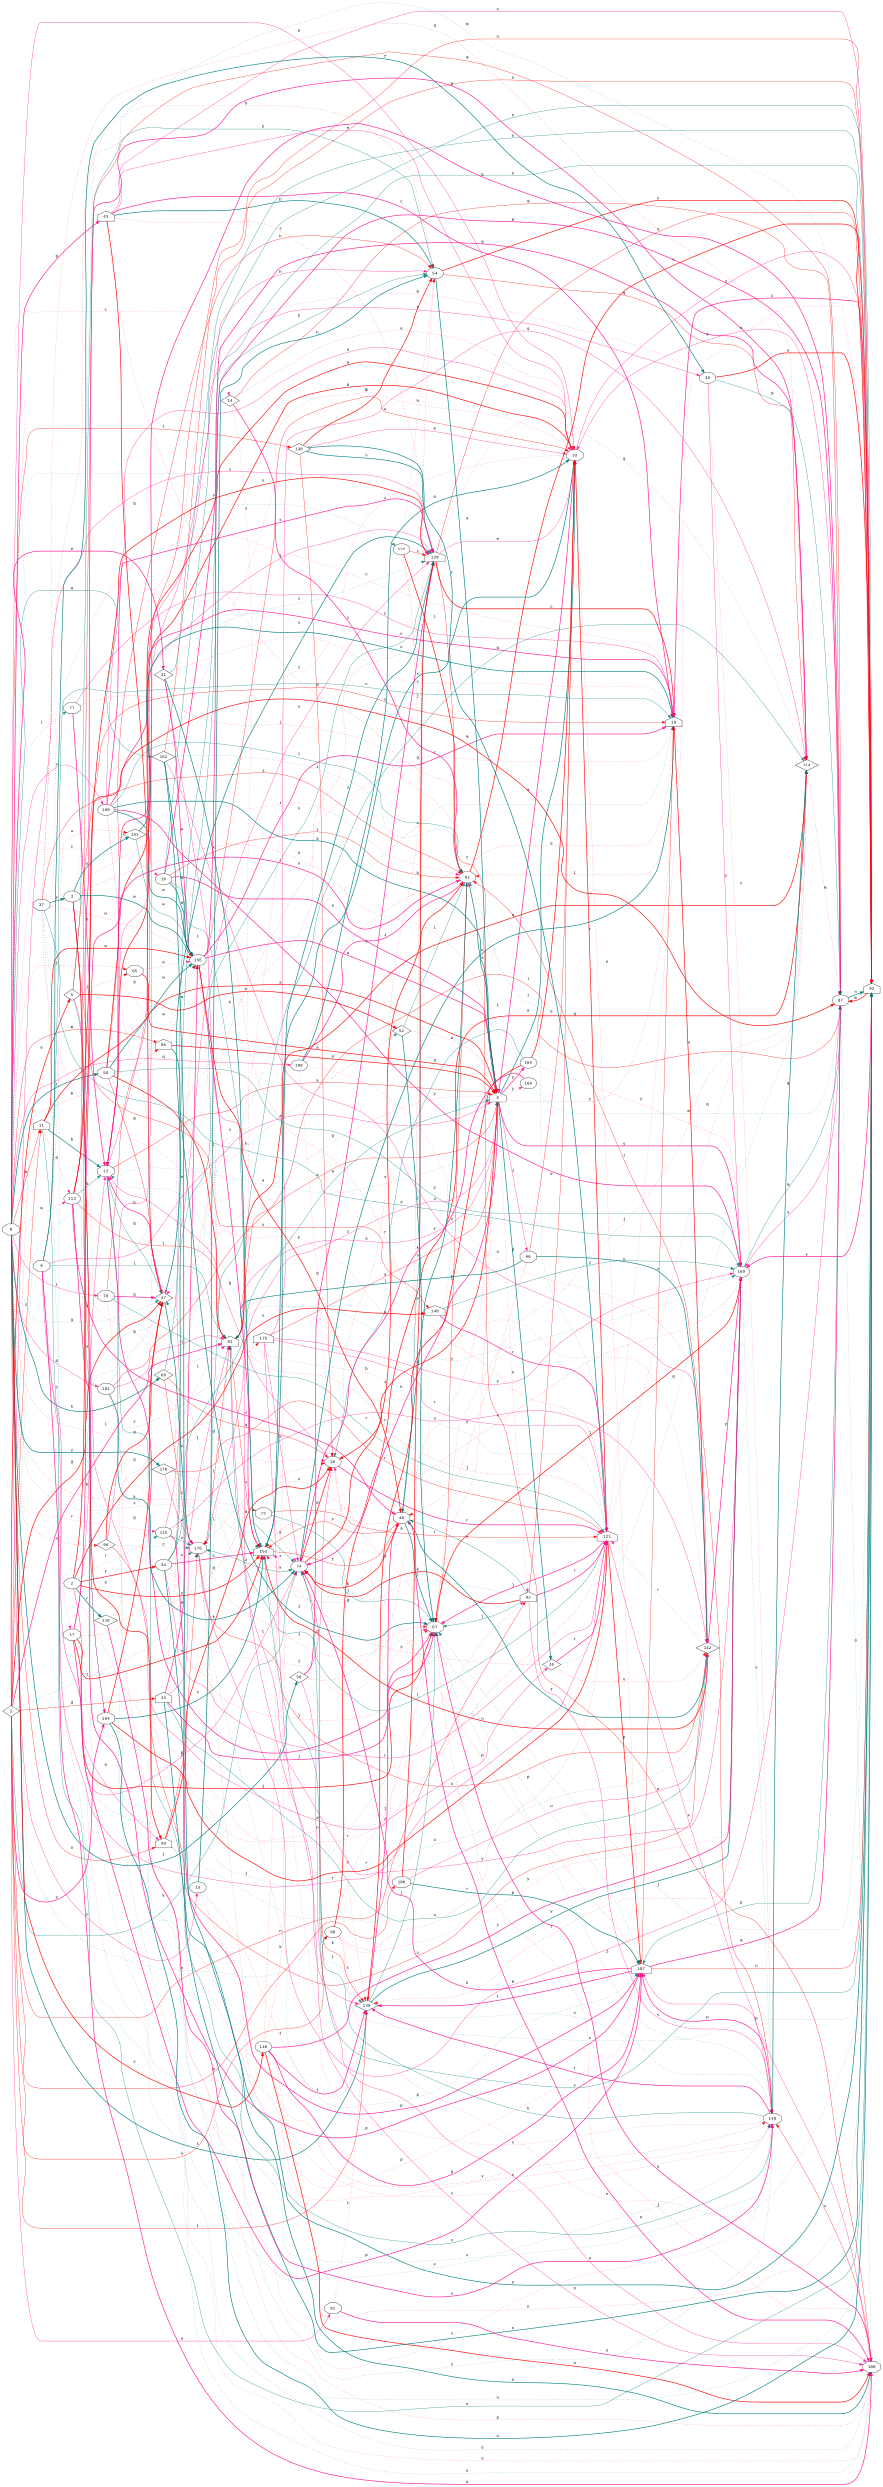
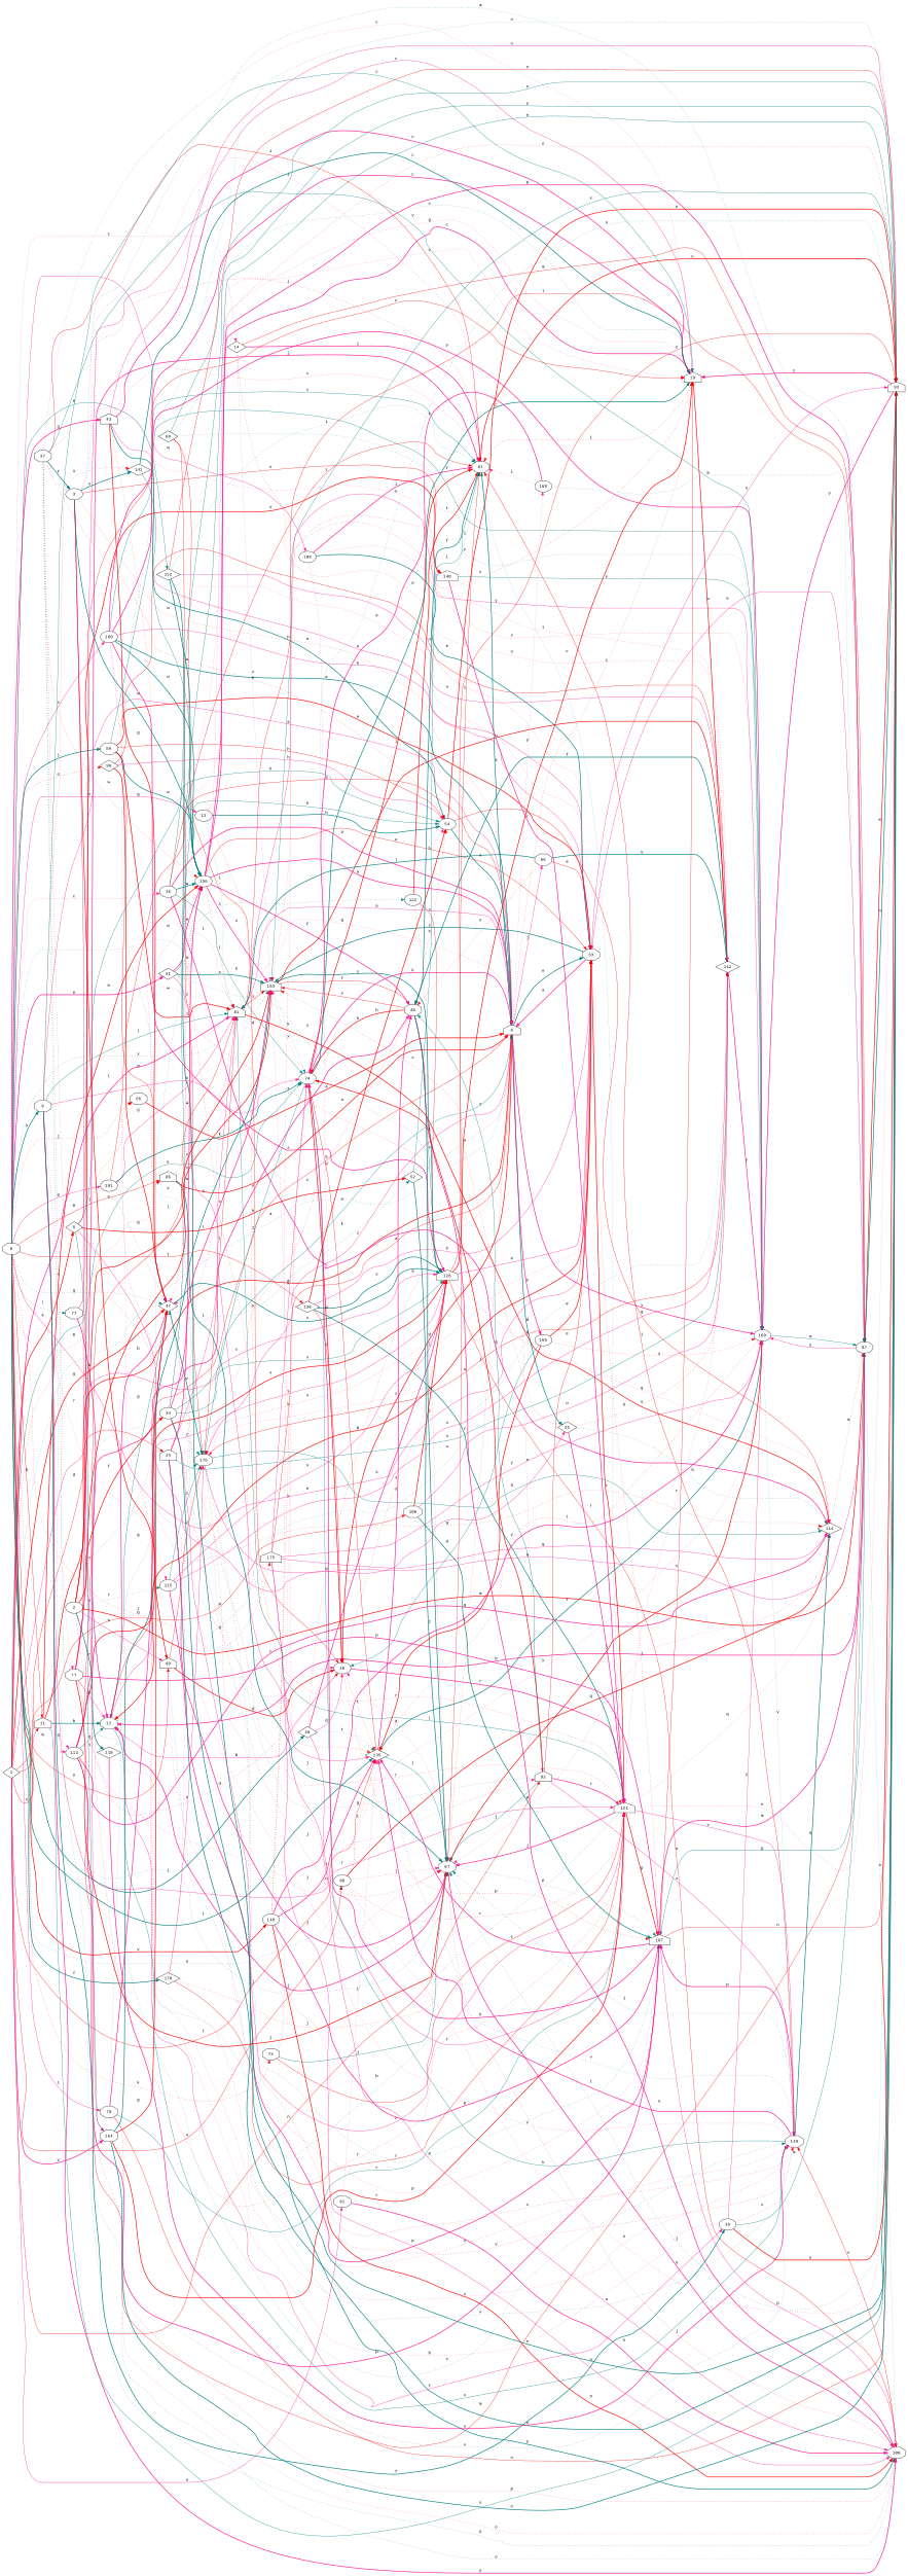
  strict digraph {
    fontname="Liberation Mono"
    rankdir=LR
    node [fontname="Liberation Mono" shape=ellipse]
    edge [color=deeppink fontname="Liberation Mono" style=bold]
    0 [shape=octagon]
    11 [shape=house]
    13
    14 [shape=diamond]
    16
    31 [shape=diamond]
    33 [shape=octagon]
    43 [shape=house]
    47 [shape=diamond]
    59 [shape=diamond]
    65 [shape=octagon]
    68 [shape=diamond]
    73 [shape=octagon]
    n14 [label=56 shape=octagon]
    77 [shape=octagon]
    78 [shape=octagon]
    86 [shape=house]
    90
    96 [shape=diamond]
    99 [shape=house]
    101
    108
    113
    115
    122
    130 [shape=diamond]
    135 [shape=diamond]
    148
    152 [shape=diamond]
    160
    163 [shape=house]
    170 [shape=diamond]
    175 [shape=house]
    6 [shape=house]
    156
    12 [shape=octagon]
    93 [shape=house]
    81 [shape=house]
    54
    87
    61 [shape=octagon]
    74
    121 [shape=house]
    114 [shape=diamond]
    128 [shape=house]
    19 [shape=house]
    176 [shape=octagon]
    100 [shape=octagon]
    26
    169
    67 [shape=octagon]
    142 [shape=diamond]
    149 [shape=octagon]
    107 [shape=house]
    40 [shape=octagon]
    1 [shape=diamond]
    5 [shape=diamond]
    24 [shape=house]
    91 [shape=octagon]
    92 [shape=house]
    106 [shape=octagon]
    164 [shape=octagon]
    52 [shape=diamond]
    25 [shape=diamond]
    66 [shape=octagon]
    165
    168
    17 [shape=octagon]
    2
    34
    118 [shape=diamond]
    140 [shape=house]
    3
    141 [shape=diamond]
    37 [shape=octagon]
    n76 [label=9 shape=octagon]
    39
    0 -> 11 [color=red label=b style=solid]
    0 -> 13 [label=c style=solid]
    0 -> 14 [label=c style=dotted]
    0 -> 16 [label=c style=dotted]
    0 -> 31 [label=e]
    0 -> 33 [label=e style=solid]
    0 -> 43 [label=g]
    0 -> 47 [color=teal label=g style=dotted]
    0 -> 59 [color=teal label=i]
    0 -> 65 [color=red label=j style=dotted]
-   0 -> 68 [color=teal label=k]
+   0 -> n76 [color=teal label=k]
    0 -> 73 [color=red label=k style=dotted]
    0 -> n14 [color=teal label=l]
    0 -> 77 [color=teal label=l style=dotted]
    0 -> 78 [label=l style=solid]
    0 -> 86 [color=red label=m style=solid]
    0 -> 90 [color=teal label=n style=dotted]
    0 -> 96 [color=red label=o style=dotted]
    0 -> 99 [color=red label=o style=solid]
    0 -> 101 [label=p style=solid]
    0 -> 108 [label=q style=solid]
    0 -> 113 [label=q style=dotted]
    0 -> 115 [label=r style=dotted]
    0 -> 122 [color=teal label=s style=dotted]
    0 -> 130 [color=red label=t style=solid]
    0 -> 135 [color=teal label=t]
    0 -> 148 [color=red label=v]
    0 -> 152 [color=teal label=w style=solid]
    0 -> 160 [label=x style=solid]
    0 -> 163 [color=teal label=x style=dotted]
    0 -> 170 [color=teal label=z]
    0 -> 175 [color=red label=z style=dotted]
    11 -> 113 [label=q style=dotted]
    11 -> 6 [color=red label=a]
    11 -> 156 [color=red label=w]
    11 -> 12 [color=teal label=b]
    11 -> 93 [color=teal label=n style=solid]
    13 -> 135 [color=red label=t style=dotted]
    13 -> 93 [color=red label=n style=dotted]
    13 -> 81 [color=teal label=l style=dotted]
    13 -> 54 [color=teal label=h]
    14 -> 33 [color=red label=e style=dotted]
    14 -> 163 [label=x style=dotted]
    14 -> 87 [color=red label=m style=solid]
    14 -> 61 [label=i]
    16 -> 6 [label=a]
    16 -> 156 [color=teal label=w]
    16 -> 93 [color=teal label=n style=solid]
    16 -> 81 [label=l style=dotted]
    16 -> 61 [color=red label=i style=solid]
    16 -> 74 [color=teal label=k style=solid]
    16 -> 121 [color=red label=r style=dotted]
    16 -> 114 [label=q]
    31 -> 135 [label=t style=solid]
    31 -> 163 [color=teal label=x]
    31 -> 156 [label=w]
    31 -> 93 [color=teal label=n style=solid]
    31 -> 128 [color=teal label=s style=dotted]
    31 -> 19 [label=c style=dotted]
    33 -> 163 [color=teal label=x]
    33 -> 6 [label=a]
    33 -> 12 [color=red label=b]
    33 -> 93 [label=n style=solid]
    33 -> 121 [color=red label=r]
    33 -> 176 [label=z style=dotted]
    43 -> 33 [label=e style=solid]
    43 -> 47 [color=red label=g]
    43 -> 93 [label=n style=solid]
    43 -> 54 [color=teal label=h]
    43 -> 61 [color=red label=i style=dotted]
    43 -> 128 [color=red label=s style=dotted]
    43 -> 19 [label=c]
    47 -> 12 [label=b]
    47 -> 121 [color=red label=r style=dotted]
    47 -> 128 [color=teal label=s]
    47 -> 176 [color=teal label=z]
    59 -> 135 [color=teal label=t style=dotted]
    59 -> 6 [color=red label=a style=dotted]
    59 -> 128 [label=s]
    59 -> 100 [label=o style=solid]
    59 -> 26 [label=d style=solid]
    65 -> 6 [color=red label=a]
    65 -> 156 [label=w style=dotted]
    68 -> 93 [color=teal label=n style=solid]
    68 -> 19 [color=teal label=c style=dotted]
    68 -> 176 [color=red label=z style=solid]
    68 -> 26 [color=red label=d style=solid]
    68 -> 169 [color=teal label=y style=dotted]
    73 -> 74 [label=k style=dotted]
    73 -> 121 [color=red label=r style=solid]
    73 -> 67 [color=teal label=j style=solid]
    n14 -> 33 [color=red label=e]
    n14 -> 47 [color=red label=g style=solid]
    n14 -> 156 [color=teal label=w]
    n14 -> 81 [color=red label=l]
    n14 -> 54 [color=red label=h style=solid]
    n14 -> 169 [color=teal label=y style=solid]
    77 -> 12 [label=b]
    77 -> 61 [color=red label=i style=dotted]
    77 -> 19 [label=c style=solid]
    77 -> 26 [label=d style=dotted]
    78 -> 47 [label=g]
    78 -> 156 [color=teal label=w style=dotted]
    78 -> 93 [color=red label=n style=solid]
    78 -> 121 [color=teal label=r style=solid]
    78 -> 100 [color=red label=p style=dotted]
    86 -> 6 [color=red label=a]
    86 -> 156 [color=red label=w style=dotted]
    86 -> 67 [color=teal label=j]
    90 -> 135 [color=red label=t style=dotted]
    90 -> 93 [label=n style=dotted]
    90 -> 121 [color=red label=r style=dotted]
    90 -> 114 [color=red label=q]
    90 -> 169 [label=y style=dotted]
    90 -> 67 [label=j style=dotted]
    96 -> 47 [color=red label=g]
    96 -> 93 [color=teal label=n style=dotted]
    96 -> 54 [label=h style=solid]
    96 -> 176 [color=teal label=z style=dotted]
    96 -> 142 [color=red label=u style=solid]
    99 -> 176 [color=red label=z style=solid]
    99 -> 26 [color=red label=d]
    99 -> 142 [color=teal label=u style=dotted]
    99 -> 149 [color=teal label=v style=dotted]
    99 -> 107 [label=p style=dotted]
    101 -> 47 [color=teal label=g style=dotted]
    101 -> 6 [color=red label=a style=solid]
    101 -> 81 [label=l style=solid]
    101 -> 74 [color=teal label=k]
    101 -> 149 [label=v style=dotted]
    108 -> 33 [color=teal label=e]
    108 -> 61 [label=i]
    108 -> 26 [label=d style=dotted]
    108 -> 142 [label=u style=dotted]
    113 -> 12 [color=teal label=b style=solid]
    113 -> 81 [color=red label=l style=solid]
    113 -> 87 [color=red label=m style=solid]
    113 -> 114 [label=q]
    113 -> 128 [color=red label=s]
    113 -> 100 [color=teal label=o style=dotted]
    113 -> 107 [label=p]
    113 -> 40 [label=f]
    115 -> 128 [label=s style=solid]
    115 -> 176 [color=teal label=z style=solid]
    115 -> 67 [label=j style=dotted]
    115 -> 142 [label=u style=solid]
    115 -> 107 [label=p]
    122 -> 54 [label=h style=dotted]
    122 -> 61 [color=red label=i]
    122 -> 128 [color=red label=s style=solid]
    122 -> 67 [color=red label=j style=dotted]
    130 -> 33 [label=e style=solid]
    130 -> 54 [color=red label=h]
    130 -> 121 [color=teal label=r]
    130 -> 128 [color=teal label=s]
    130 -> 26 [color=red label=d style=solid]
    135 -> 74 [color=red label=k style=solid]
    135 -> 169 [color=teal label=y]
    135 -> 67 [color=teal label=j style=solid]
    135 -> 149 [color=teal label=v style=dotted]
    135 -> 40 [label=f]
    148 -> 135 [label=t]
    148 -> 74 [color=red label=k style=dotted]
    148 -> 19 [color=red label=c style=dotted]
    148 -> 100 [color=red label=o]
    148 -> 169 [label=y]
    148 -> 149 [color=red label=v style=dotted]
    148 -> 107 [label=p]
    152 -> 33 [label=e style=dotted]
    152 -> 156 [color=teal label=w]
    152 -> 93 [color=red label=n style=solid]
    152 -> 61 [color=teal label=i style=dotted]
    152 -> 100 [color=teal label=o]
    152 -> 142 [label=u style=solid]
    160 -> 33 [label=e style=solid]
    160 -> 47 [label=g style=dotted]
    160 -> 6 [color=teal label=a]
    160 -> 156 [color=teal label=w]
    160 -> 61 [color=teal label=i style=solid]
    160 -> 128 [label=s]
    160 -> 19 [label=c]
    160 -> 169 [label=y]
    160 -> 149 [label=v style=dotted]
    163 -> 74 [color=teal label=k style=dotted]
    163 -> 128 [color=teal label=s]
    163 -> 142 [color=red label=u]
    163 -> 40 [color=red label=f style=solid]
    170 -> 81 [label=l style=dotted]
    170 -> 121 [color=red label=r style=solid]
    170 -> 176 [label=z style=solid]
    170 -> 67 [color=red label=j style=dotted]
    175 -> 6 [color=red label=a style=solid]
    175 -> 74 [label=k style=solid]
    175 -> 121 [label=r style=solid]
    175 -> 114 [label=q style=solid]
    175 -> 100 [label=o style=solid]
    175 -> 169 [label=y style=solid]
    6 -> 33 [color=teal label=e]
    6 -> 47 [label=g style=dotted]
    6 -> 74 [label=k]
    6 -> 19 [color=red label=c style=dotted]
    6 -> 176 [label=z style=solid]
    6 -> 26 [color=red label=d]
    6 -> 169 [label=y]
    6 -> 67 [color=red label=j style=dotted]
    6 -> 92 [label=n style=dotted]
    6 -> 25 [color=teal label=d]
    6 -> 66 [label=j style=solid]
    6 -> 165 [label=y]
    6 -> 168 [label=y style=dotted]
    156 -> 33 [color=red label=e style=solid]
    156 -> 163 [label=x]
    156 -> 6 [label=a]
    156 -> 81 [color=red label=l style=dotted]
    156 -> 87 [label=m]
    156 -> 19 [label=c]
-   156 -> 40 [color=red label=f]
+   156 -> 40 [label=f]
    12 -> 47 [color=teal label=g style=solid]
    12 -> 6 [color=red label=a style=solid]
    12 -> 128 [label=s style=solid]
    12 -> 67 [label=j]
    12 -> 149 [color=teal label=v style=solid]
    12 -> 39 [label=f style=solid]
    93 -> 163 [color=teal label=x style=solid]
    93 -> 87 [color=red label=m]
    93 -> 19 [label=c]
    93 -> 169 [label=y]
    93 -> 67 [color=teal label=j style=dotted]
    81 -> 163 [color=red label=x style=solid]
    81 -> 6 [label=a style=solid]
    81 -> 114 [color=red label=q]
    81 -> 169 [label=y style=solid]
    54 -> 6 [color=teal label=a]
    54 -> 93 [color=red label=n]
    54 -> 114 [color=red label=q style=solid]
    87 -> 33 [label=e style=solid]
    87 -> 12 [label=b]
    87 -> 93 [color=teal label=n]
    87 -> 81 [color=red label=l style=solid]
    87 -> 100 [color=teal label=o style=dotted]
    87 -> 169 [label=y style=solid]
    87 -> 107 [color=teal label=p style=solid]
    61 -> 6 [color=teal label=a]
    61 -> 93 [color=red label=n]
    61 -> 40 [color=teal label=f]
    74 -> 163 [label=x style=dotted]
    74 -> 93 [color=teal label=n style=dotted]
    74 -> 61 [color=red label=i]
    74 -> 19 [color=teal label=c]
    74 -> 176 [color=teal label=z style=solid]
    74 -> 26 [color=red label=d]
    121 -> 12 [color=teal label=b style=dotted]
    121 -> 93 [label=n style=dotted]
    121 -> 81 [color=teal label=l style=solid]
    121 -> 61 [color=teal label=i style=dotted]
    121 -> 114 [label=q style=dotted]
    121 -> 67 [label=j]
    121 -> 149 [label=v style=solid]
    121 -> 107 [color=red label=p]
    114 -> 87 [color=red label=m style=dotted]
    114 -> 67 [label=j style=dotted]
    128 -> 33 [label=e style=solid]
    128 -> 93 [color=red label=n style=solid]
    128 -> 114 [label=q style=dotted]
    128 -> 19 [color=red label=c]
    128 -> 100 [color=red label=o style=solid]
    19 -> 47 [label=g style=dotted]
    19 -> 61 [color=red label=i style=dotted]
    19 -> 142 [color=red label=u]
    176 -> 81 [color=red label=l style=solid]
    176 -> 87 [label=m style=solid]
    176 -> 114 [color=teal label=q style=solid]
    176 -> 142 [color=red label=u style=solid]
    176 -> 149 [color=red label=v style=dotted]
    176 -> 107 [color=teal label=p style=dotted]
    100 -> 67 [color=red label=j style=dotted]
    100 -> 149 [color=red label=v style=solid]
    100 -> 107 [label=p style=solid]
    26 -> 135 [color=red label=t style=dotted]
    26 -> 12 [label=b style=solid]
    26 -> 121 [label=r]
    26 -> 128 [color=red label=s style=dotted]
    26 -> 107 [color=red label=p style=dotted]
    169 -> 135 [color=red label=t style=dotted]
    169 -> 163 [color=red label=x style=dotted]
    169 -> 87 [color=teal label=m style=solid]
    169 -> 67 [color=red label=j]
    169 -> 149 [color=teal label=v style=dotted]
    67 -> 61 [color=red label=i style=solid]
    67 -> 100 [label=o]
    67 -> 26 [label=d style=dotted]
    67 -> 107 [color=teal label=p style=dotted]
    142 -> 121 [label=r style=dotted]
    142 -> 169 [label=y]
    142 -> 40 [color=teal label=f]
    149 -> 135 [label=t]
    149 -> 163 [label=x style=dotted]
    149 -> 61 [color=red label=i style=solid]
    149 -> 74 [color=teal label=k style=solid]
    149 -> 114 [color=teal label=q]
    149 -> 67 [color=teal label=j style=dotted]
    149 -> 107 [label=p]
    107 -> 33 [color=red label=e style=dotted]
    107 -> 135 [label=t]
    107 -> 93 [color=red label=n style=solid]
    107 -> 87 [label=m]
    107 -> 74 [label=k]
    107 -> 19 [color=red label=c style=solid]
    40 -> 163 [color=red label=x style=solid]
    40 -> 54 [color=red label=h style=dotted]
    40 -> 74 [color=red label=k]
    40 -> 128 [color=teal label=s style=solid]
    40 -> 176 [color=red label=z style=dotted]
    40 -> 100 [label=o]
    40 -> 67 [color=teal label=j]
    1 -> 11 [color=red label=c style=solid]
    1 -> 47 [color=red label=g]
    1 -> 86 [color=red label=m style=dotted]
    1 -> 90 [color=red label=n style=solid]
    1 -> 135 [color=red label=t style=solid]
    1 -> 6 [color=teal label=a style=dotted]
    1 -> 81 [label=l]
    1 -> 74 [color=teal label=k style=solid]
    1 -> 128 [label=s style=solid]
    1 -> 176 [color=teal label=z style=dotted]
    1 -> 5 [color=red label=a]
    1 -> 24 [color=red label=d style=solid]
    1 -> 91 [label=n style=solid]
    1 -> 92 [color=red label=n style=solid]
    1 -> 106 [color=red label=p style=solid]
    1 -> 164 [label=y]
    5 -> 65 [color=red label=j style=dotted]
    5 -> 54 [color=teal label=h style=solid]
    5 -> 19 [color=red label=c style=solid]
    5 -> 164 [color=teal label=y style=solid]
    5 -> 52 [color=red label=h]
    5 -> 25 [label=d style=solid]
    24 -> 156 [label=w]
    24 -> 93 [color=teal label=n]
    24 -> 81 [label=l style=solid]
    24 -> 128 [color=red label=s style=dotted]
    24 -> 67 [label=j]
    24 -> 142 [color=teal label=u style=solid]
    91 -> 135 [label=t style=dotted]
    91 -> 100 [label=o]
    92 -> 33 [color=red label=e style=solid]
    92 -> 47 [color=teal label=g style=dotted]
    92 -> 74 [color=red label=k]
    92 -> 121 [label=r]
    92 -> 67 [color=teal label=j style=solid]
    92 -> 149 [label=v style=solid]
    92 -> 40 [color=teal label=f style=solid]
    106 -> 128 [color=red label=s]
    106 -> 142 [label=u style=solid]
    106 -> 107 [color=teal label=p]
    164 -> 47 [color=red label=g]
    164 -> 163 [color=teal label=x]
    164 -> 93 [color=teal label=n]
    164 -> 121 [color=red label=r]
    164 -> 149 [color=teal label=v style=dotted]
    52 -> 6 [color=red label=a style=dotted]
    52 -> 61 [color=teal label=i style=solid]
    52 -> 67 [color=teal label=j]
    25 -> 163 [color=red label=x style=dotted]
    25 -> 121 [label=r]
    25 -> 114 [color=teal label=q style=dotted]
    25 -> 142 [color=red label=u style=dotted]
    66 -> 33 [color=red label=e style=solid]
    66 -> 81 [color=teal label=l]
    66 -> 142 [color=teal label=u]
    66 -> 40 [color=red label=f style=dotted]
    165 -> 33 [color=red label=e]
    165 -> 135 [color=red label=t]
    165 -> 26 [color=teal label=d style=solid]
    165 -> 169 [color=red label=y style=dotted]
    168 -> 87 [color=teal label=m style=dotted]
    168 -> 61 [label=i style=dotted]
    168 -> 74 [label=k]
    17 -> 163 [color=red label=x]
    17 -> 12 [label=b style=solid]
    17 -> 61 [label=i]
    17 -> 100 [label=o style=dotted]
    17 -> 26 [color=red label=d style=dotted]
    17 -> 67 [color=red label=j]
    17 -> 107 [label=p]
    2 -> 99 [label=o style=solid]
    2 -> 115 [color=teal label=r style=dotted]
    2 -> 163 [color=red label=x]
    2 -> 87 [color=red label=m]
    2 -> 121 [color=red label=r style=dotted]
    2 -> 92 [label=n style=dotted]
    2 -> 52 [color=teal label=h style=dotted]
    2 -> 34 [color=red label=f]
    2 -> 118 [color=teal label=r]
    2 -> 140 [color=red label=u]
    34 -> 163 [label=x]
    34 -> 6 [color=teal label=a style=solid]
    34 -> 156 [color=red label=w style=dotted]
    34 -> 93 [color=teal label=n]
    34 -> 54 [color=teal label=h style=solid]
    34 -> 121 [label=r style=solid]
    34 -> 128 [color=teal label=s style=solid]
    34 -> 176 [color=teal label=z style=dotted]
    34 -> 67 [color=red label=j style=dotted]
    118 -> 47 [color=red label=g style=dotted]
    118 -> 149 [label=v]
    140 -> 61 [color=teal label=i style=dotted]
    140 -> 121 [label=r]
    140 -> 169 [color=teal label=y style=solid]
    3 -> 99 [color=red label=o]
    3 -> 6 [color=red label=a style=dotted]
    3 -> 156 [color=teal label=w]
    3 -> 87 [color=teal label=m style=dotted]
    3 -> 61 [label=i style=dotted]
    3 -> 149 [color=teal label=v style=dotted]
    3 -> 164 [label=y style=solid]
    3 -> 140 [color=red label=u style=solid]
    3 -> 141 [color=teal label=u]
    141 -> 156 [color=teal label=w style=solid]
    141 -> 19 [color=teal label=c]
    37 -> 156 [color=red label=w style=dotted]
    37 -> 54 [color=red label=h style=dotted]
    37 -> 61 [color=red label=i style=solid]
    37 -> 114 [color=red label=q style=dotted]
    37 -> 19 [label=c style=dotted]
    37 -> 100 [color=teal label=o style=dotted]
    37 -> 169 [color=teal label=y style=solid]
    37 -> 67 [color=teal label=j style=dotted]
    37 -> 142 [label=u style=dotted]
    37 -> 3 [color=teal label=f]
    n76 -> 6 [label=a style=solid]
    n76 -> 81 [color=teal label=l style=solid]
    n76 -> 74 [label=k style=solid]
    n76 -> 121 [label=r style=solid]
    n76 -> 19 [color=teal label=c style=solid]
    n76 -> 100 [label=o]
    n76 -> 17 [label=c style=dotted]
    n76 -> 141 [color=red label=u style=dotted]
    n76 -> 39 [color=teal label=f]
    39 -> 12 [label=b style=dotted]
    39 -> 93 [color=red label=n]
    39 -> 87 [color=teal label=m style=solid]
    39 -> 169 [label=y style=solid]
    39 -> 149 [color=red label=v style=dotted]
  }
